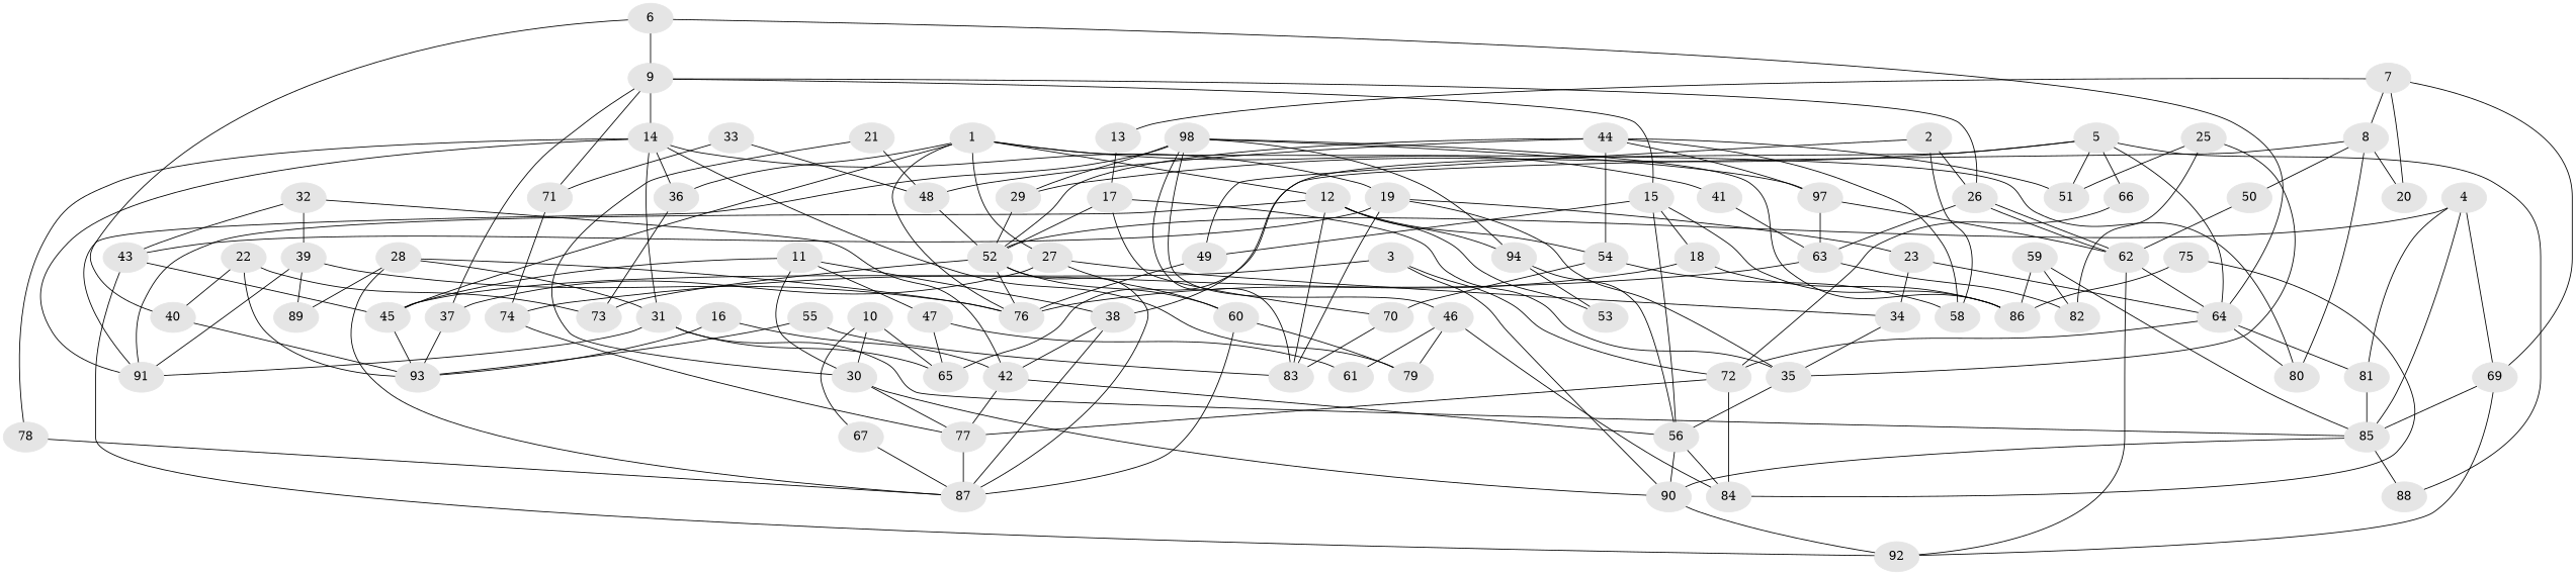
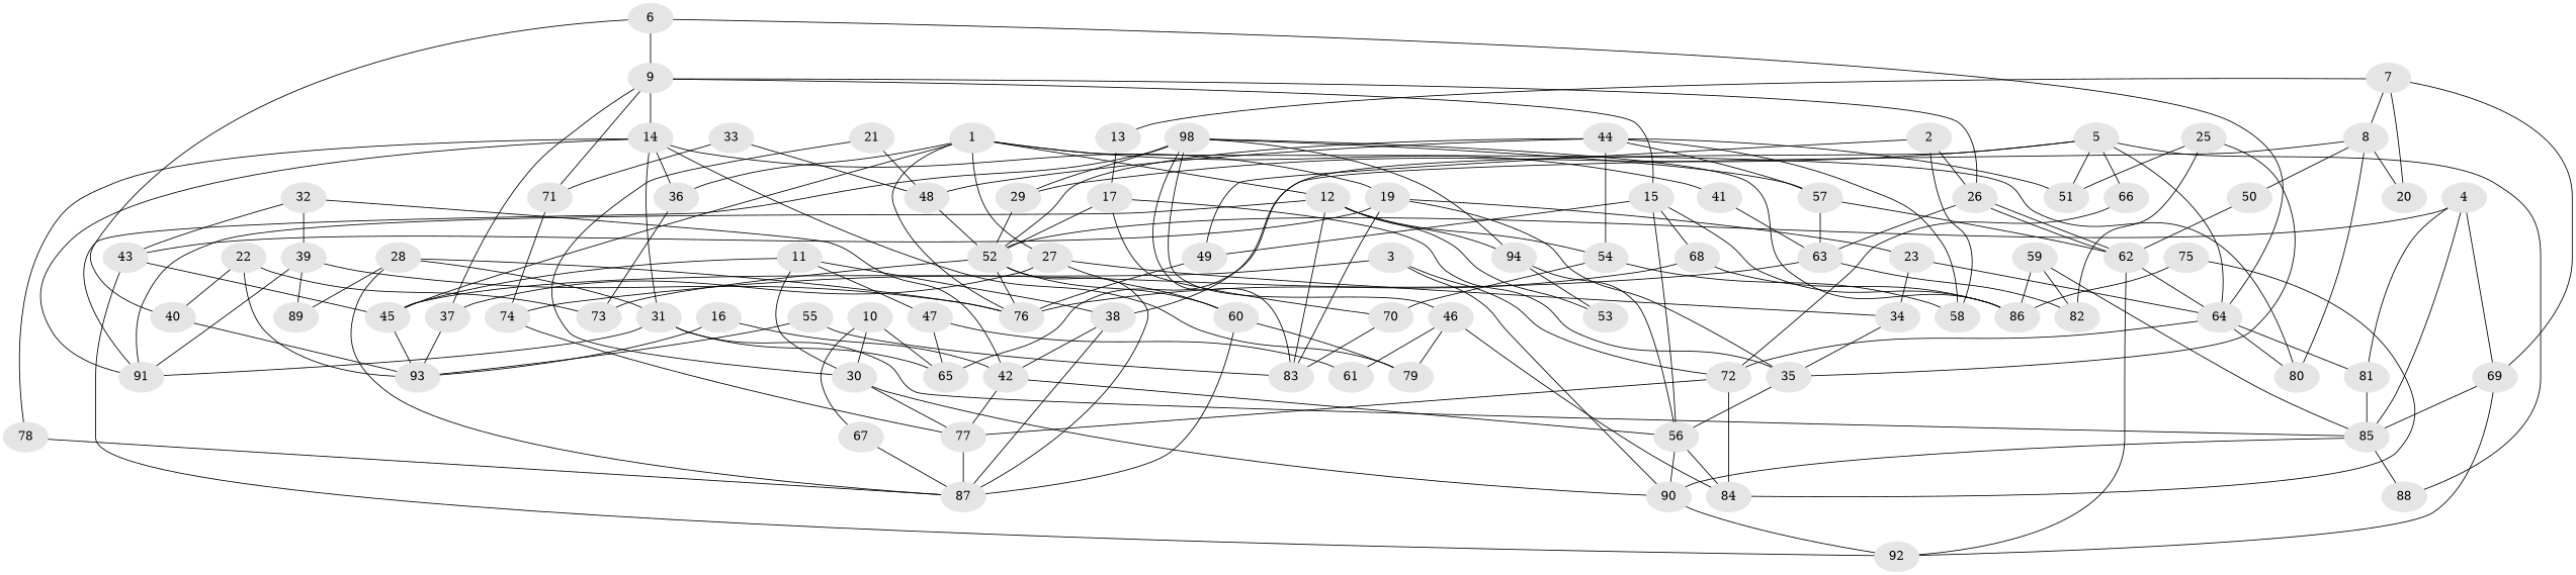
  graph {
    node [color=gray90 style=filled]
    1
    12
    27
    36
    41
    45
    76
    80
    n9 [label=94]
    53
    54
    83
    91
    37
    34
    60
    73
    63
    93
    2
    26
    49
    58
    62
    3
    72
    90
    77
    84
    92
    4
    52
    69
    81
    85
    87
    88
    5
    29
    38
    51
    64
    66
    42
    6
    9
    40
    14
    15
    71
    7
    8
    13
    20
    50
    65
    17
    19
    31
    78
    79
    56
-   68 [label=18]
+   68
    86
    74
    10
    30
    67
    11
    47
    61
    70
    35
    23
    43
    16
    n77 [label=98]
    46
-   57 [label=97]
+   57
    21
    48
    22
    25
    82
    28
    89
    32
    39
    33
    44
    55
    59
    75
    1 -- 12
    1 -- 27
    1 -- 36
    1 -- 41
    1 -- 45
    1 -- 76
    1 -- 80
    12 -- n9
    12 -- 53
    12 -- 54
    12 -- 83
    12 -- 91
    27 -- 37
    27 -- 34
    27 -- 60
    36 -- 73
    41 -- 63
    45 -- 93
    n9 -- 53
    n9 -- 56
    54 -- 58
    54 -- 70
    37 -- 93
    34 -- 35
    60 -- 87
    60 -- 79
    63 -- 74
    63 -- 82
    2 -- 26
    2 -- 49
    2 -- 58
    26 -- 63
    26 -- 62
    26 -- 62
    49 -- 76
    62 -- 92
    62 -- 64
    3 -- 45
    3 -- 72
    3 -- 90
    72 -- 77
    72 -- 84
    90 -- 92
    77 -- 87
    4 -- 52
    4 -- 69
    4 -- 81
    4 -- 85
    52 -- 76
    52 -- 60
    52 -- 73
    52 -- 87
    69 -- 92
    69 -- 85
    81 -- 85
    85 -- 90
    85 -- 88
    5 -- 88
    5 -- 29
    5 -- 38
    5 -- 51
    5 -- 64
    5 -- 66
    29 -- 52
    38 -- 87
    38 -- 42
    64 -- 80
    64 -- 72
    64 -- 81
    66 -- 72
    42 -- 77
    42 -- 56
    6 -- 64
    6 -- 9
    6 -- 40
    9 -- 37
    9 -- 26
    9 -- 14
    9 -- 15
    9 -- 71
    40 -- 93
    14 -- 36
    14 -- 91
    14 -- 19
    14 -- 31
    14 -- 78
    14 -- 79
    15 -- 49
    15 -- 56
    15 -- 68
    15 -- 86
    71 -- 74
    7 -- 69
    7 -- 8
    7 -- 13
    7 -- 20
    8 -- 80
    8 -- 20
    8 -- 50
    8 -- 65
    13 -- 17
    50 -- 62
    17 -- 52
    17 -- 70
    17 -- 35
    19 -- 83
    19 -- 35
    19 -- 23
    19 -- 43
    31 -- 91
    31 -- 85
    31 -- 65
    78 -- 87
    56 -- 90
    56 -- 84
    68 -- 76
    68 -- 86
    74 -- 77
    10 -- 65
    10 -- 30
    10 -- 67
    30 -- 90
    30 -- 77
    67 -- 87
    11 -- 45
    11 -- 38
    11 -- 30
    11 -- 47
    47 -- 65
    47 -- 61
    70 -- 83
    35 -- 56
    23 -- 34
    23 -- 64
    43 -- 45
    43 -- 92
    16 -- 93
    16 -- 42
    n77 -- n9
    n77 -- 83
    n77 -- 91
    n77 -- 29
    n77 -- 86
    n77 -- 46
    n77 -- 57
    46 -- 84
    46 -- 79
    46 -- 61
    57 -- 63
    57 -- 62
    21 -- 30
    21 -- 48
    48 -- 52
    22 -- 73
    22 -- 93
    22 -- 40
    25 -- 51
    25 -- 35
    25 -- 82
    28 -- 76
    28 -- 87
    28 -- 31
    28 -- 89
    32 -- 42
    32 -- 43
    32 -- 39
    39 -- 76
    39 -- 91
    39 -- 89
    33 -- 71
    33 -- 48
    44 -- 54
    44 -- 58
    44 -- 52
    44 -- 51
    44 -- 57
    44 -- 48
    55 -- 83
    55 -- 93
    59 -- 85
    59 -- 86
    59 -- 82
    75 -- 84
    75 -- 86
  }
